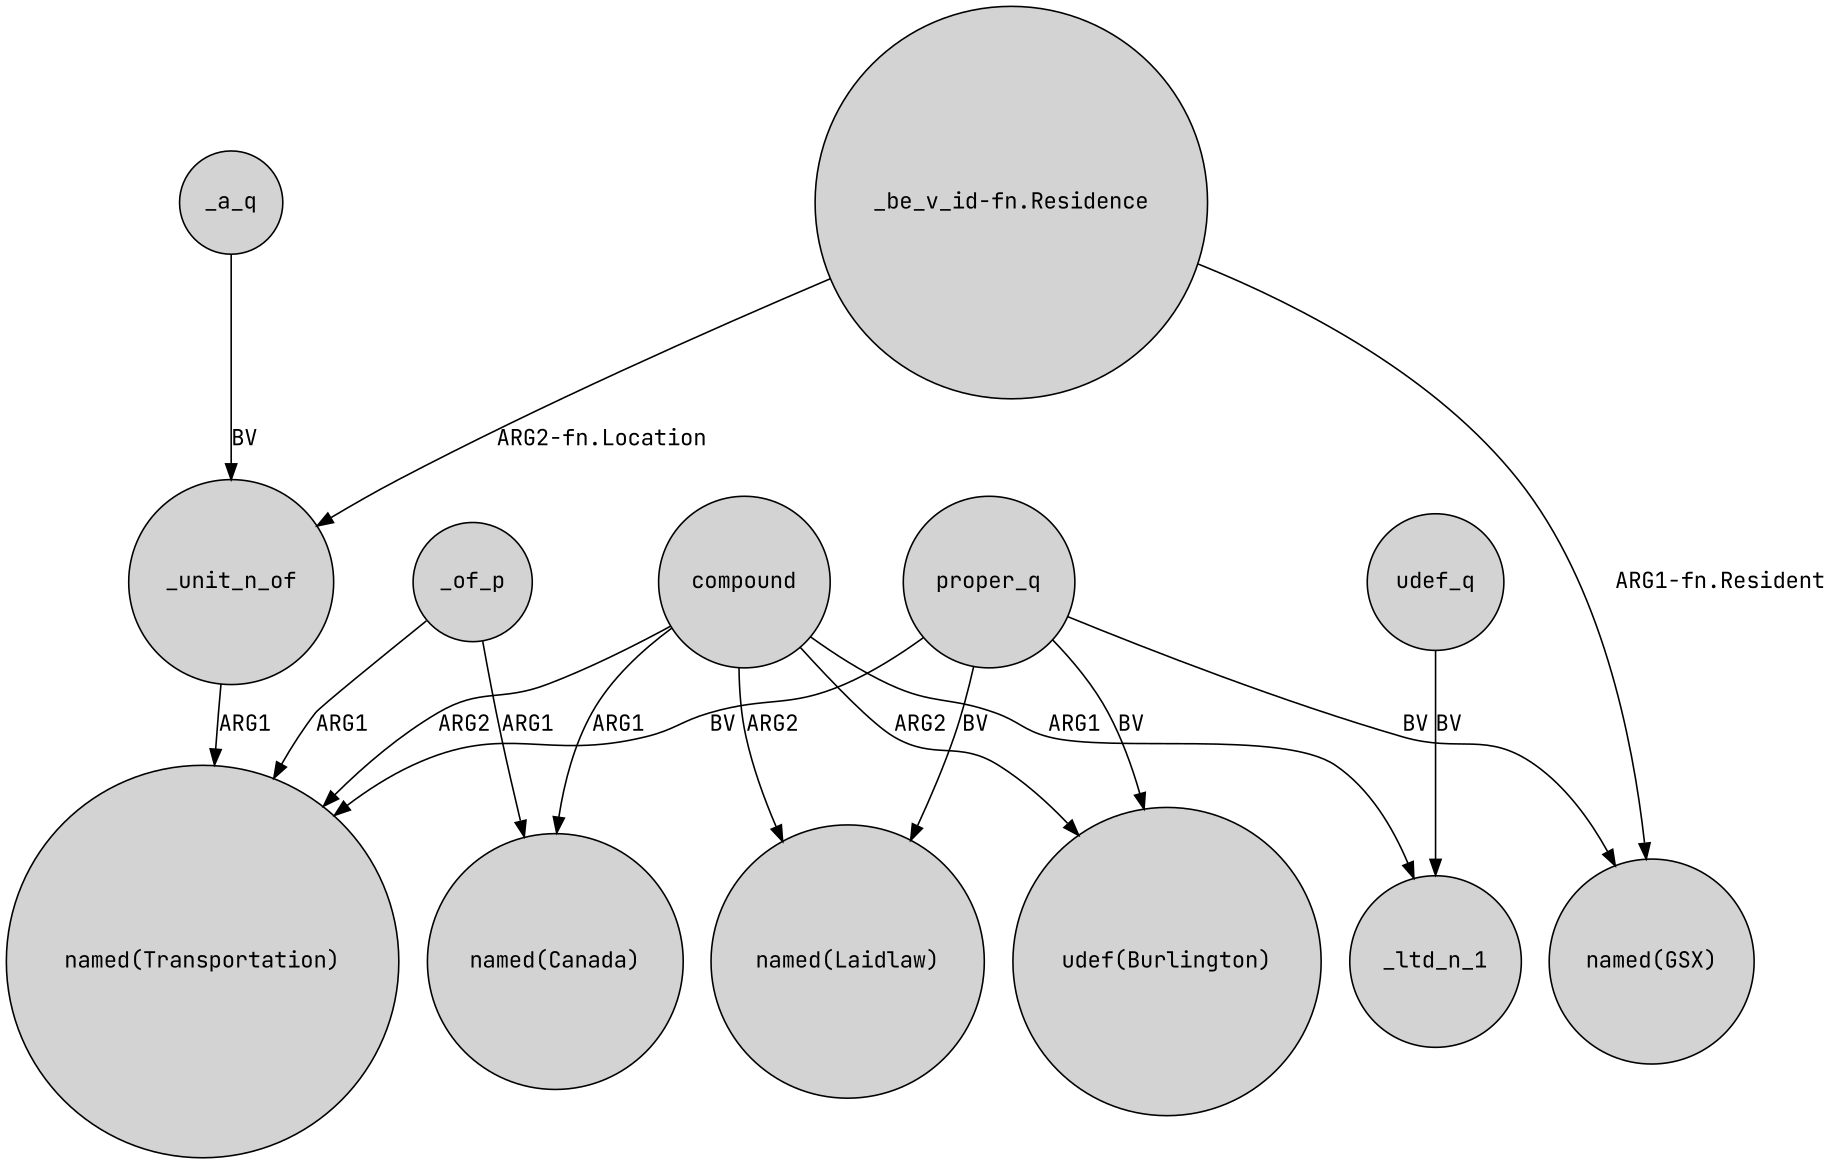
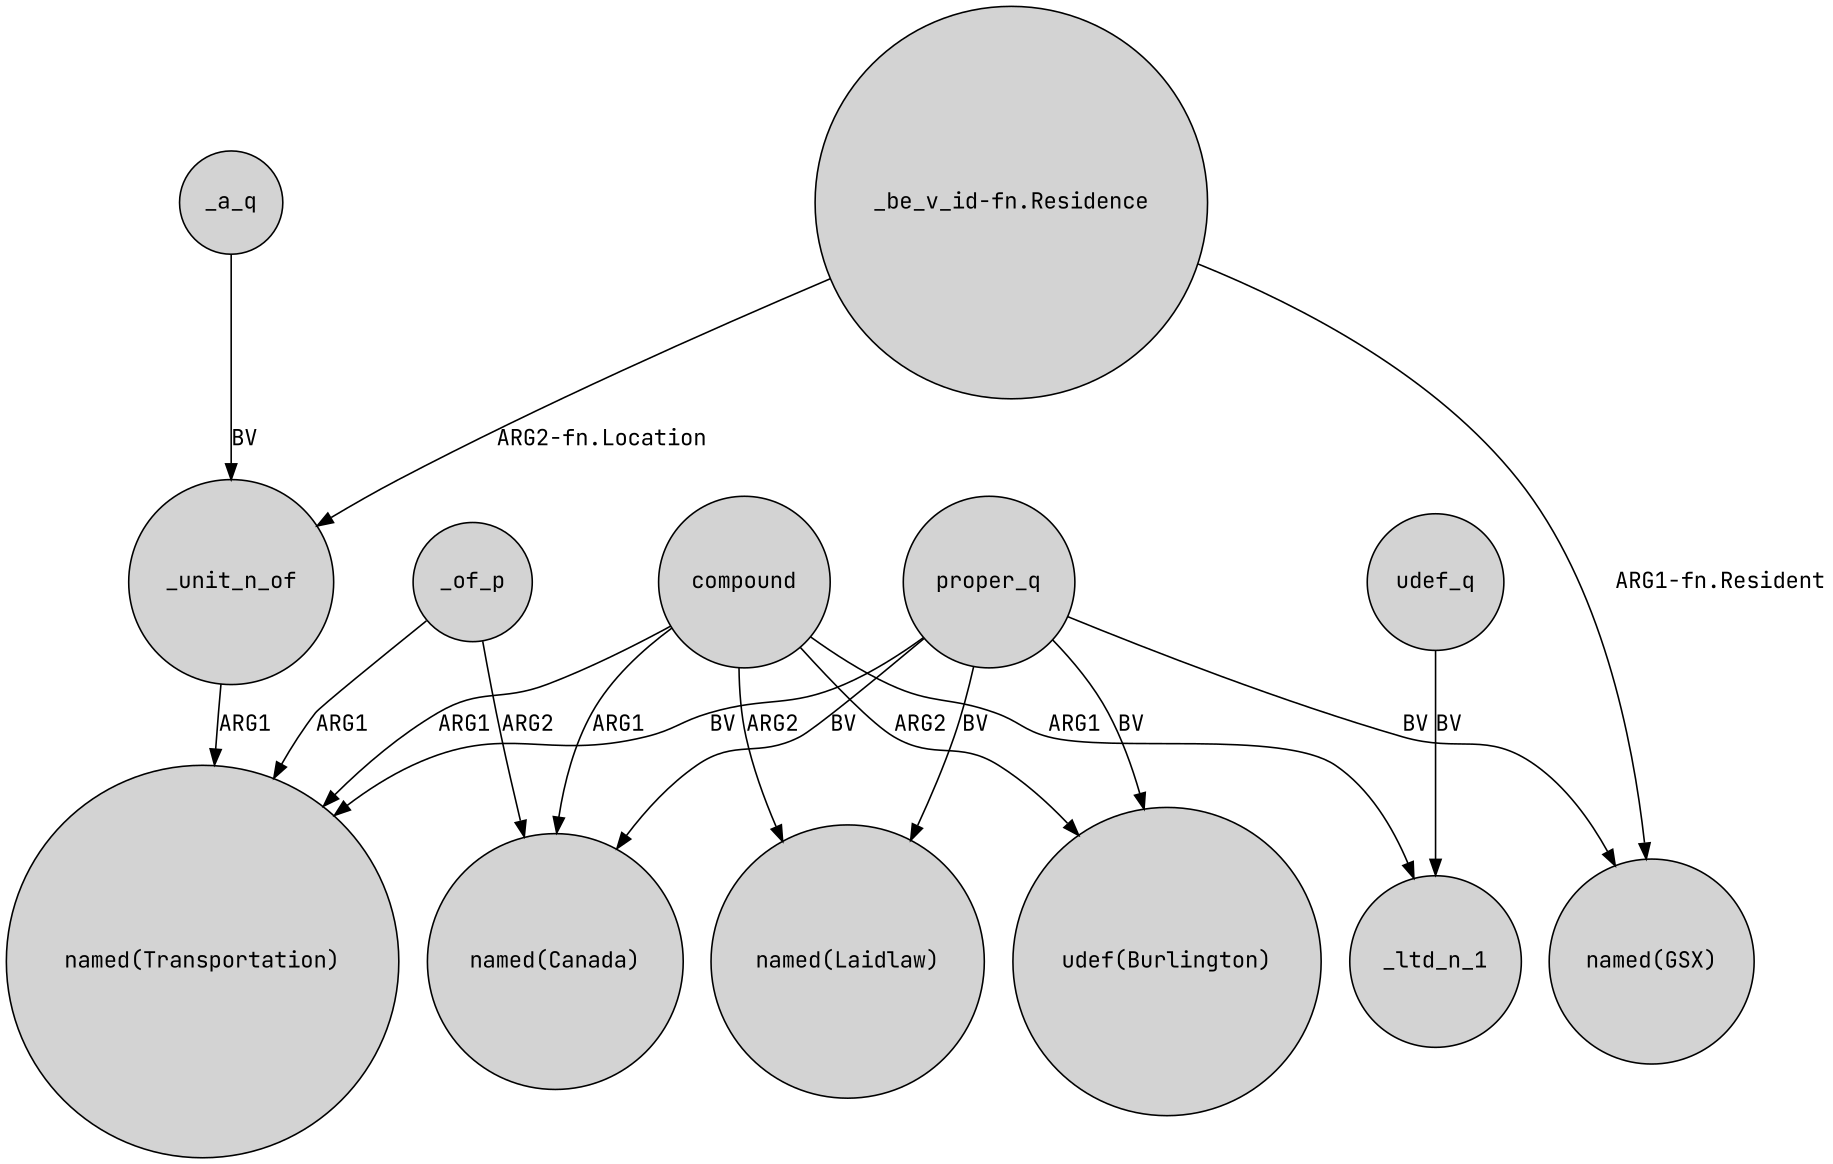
  digraph {
    fontname="JetBrains Mono"
    node [fontname="JetBrains Mono" shape=circle style=filled]
    edge [fontname="JetBrains Mono"]
    _of_p
    "named(Transportation)"
    "named(Canada)"
    compound
    n5 [label="udef(Burlington)"]
    "named(Laidlaw)"
    _ltd_n_1
    _unit_n_of
    proper_q
    "named(GSX)"
    "_be_v_id-fn.Residence"
    udef_q
    _a_q
    _of_p -> "named(Transportation)" [label=ARG1]
-   _of_p -> "named(Canada)" [label=ARG1]
-   compound -> "named(Transportation)" [label=ARG2]
+   _of_p -> "named(Canada)" [label=ARG2]
+   compound -> "named(Transportation)" [label=ARG1]
    compound -> "named(Canada)" [label=ARG1]
    compound -> n5 [label=ARG2]
    compound -> "named(Laidlaw)" [label=ARG2]
    compound -> _ltd_n_1 [label=ARG1]
    _unit_n_of -> "named(Transportation)" [label=ARG1]
    proper_q -> "named(Transportation)" [label=BV]
+   proper_q -> "named(Canada)" [label=BV]
    proper_q -> n5 [label=BV]
    proper_q -> "named(Laidlaw)" [label=BV]
    proper_q -> "named(GSX)" [label=BV]
    "_be_v_id-fn.Residence" -> _unit_n_of [label="ARG2-fn.Location"]
    "_be_v_id-fn.Residence" -> "named(GSX)" [label="ARG1-fn.Resident"]
    udef_q -> _ltd_n_1 [label=BV]
    _a_q -> _unit_n_of [label=BV]
  }
